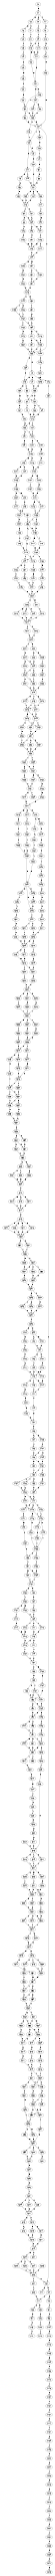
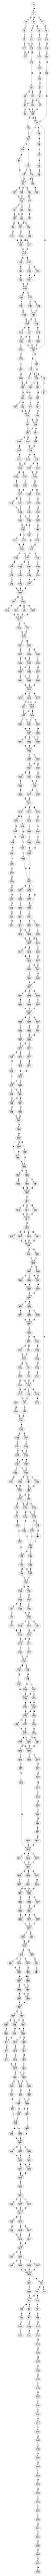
  strict digraph {
    S0
    S1
    S2
    S3
    S4
    S5
    S6
    S7
    S8
    S9
    S10
    S11
    S12
    S13
    S14
    S15
    S16
    S17
    S18
    S19
    S20
    S21
    S22
    S23
    S24
    S25
    S26
    S27
    S28
    S29
    S30
    S31
    S32
    S33
    S34
    S35
    S36
    S37
    S38
    S39
    S40
    S41
    S42
    S43
    S44
    S45
    S46
    S47
    S48
    S49
    S50
    S51
    S52
    S53
    S54
    S55
    S56
    S57
    S58
    S59
    S60
    S61
    S62
    S63
    S64
    S65
    S66
    S67
    S68
    S69
    S70
    S71
    S72
    S73
    S74
    S75
    S76
    S77
    S78
    S80
    S81
    S82
    S83
    S84
    S85
    S86
    S87
    S88
    S89
    S90
    S91
    S92
    S93
    S94
    S95
    S96
    S97
    S98
    S99
    S100
    S101
    S102
    S103
    S104
    S105
    S106
    S107
    S108
    S109
    S110
    S111
    S112
    S113
    S114
    S115
    S116
    S117
    S118
    S119
    S120
    S121
    S122
    S123
    S124
    S125
    S126
    S127
    S128
    S129
    S130
    S131
    S132
    S133
    S134
    S135
    S136
    S137
    S138
    S139
    S140
    S141
    S142
    S143
    S144
    S145
    S146
    S147
    S148
    S149
    S150
    S151
    S152
    S153
    S154
    S155
    S156
    S157
    S158
    S159
    S160
    S161
    S162
    S163
    S164
    S165
    S166
    S167
    S168
    S169
    S170
    S171
    S172
    S173
    S174
    S175
    S176
    S177
    S178
    S179
    S180
    S181
    n182 [label=S882]
    S183
    S184
    S185
    S186
    S187
    S188
    S189
    S190
    S191
    S192
    S193
    S194
    S195
    S196
    S197
    S198
    S199
    S200
    S201
    S202
    S203
    S204
    S205
    S206
    S207
    S208
    S209
    S210
    S211
    S212
    S213
    S214
    S215
    S216
    S217
    S218
    S219
    S220
    S221
    S222
    S223
    S224
    S225
    S226
    S227
    S228
    S229
    S230
    S231
    S232
    S233
    S234
    S235
    S236
    S237
    S238
    S239
    S240
    S241
    S242
    S243
    S244
    S245
    S246
    S247
    S248
    S249
    S250
    S251
    S252
    S253
    S254
    S255
    S256
    S257
    S258
    S259
    S260
    S261
    S262
    S263
    S264
    S265
    S266
    S267
    S268
    S269
    S270
    S271
    S272
    S273
    S274
    S275
    S276
    S277
    S278
    S279
    S280
    S281
    S282
    S283
    S284
    S285
    S286
    S287
    S288
    S289
    S290
    S291
    S292
    S293
    S294
    S295
    S296
    S297
    S298
    S299
    S300
    S301
    S302
    S303
    S304
    S305
    S306
    S307
    S308
    S309
    S310
    S311
    S312
    S313
    S314
    S315
    S316
    S317
    S318
    S319
    S320
    S321
    S322
    S323
    S324
    S325
    S326
    S327
    S328
    S329
    S330
    S331
    S332
    S333
    S334
    S335
    S336
    S337
    S338
    S339
    S340
    S341
    S342
    S343
    S344
    S345
    S346
    S347
    S348
    S349
    S350
    S351
    S352
    S353
    S354
    S355
    S356
    S357
    S358
    S359
    S360
    S361
    S362
    S363
    S364
    S365
    S366
    S367
    S368
    S369
    S370
    S371
    S372
    S373
    S374
    S375
    S376
    S377
    S378
    S379
    S380
    S381
    S382
    S383
    S384
    S385
    S386
    S387
    S388
    S389
    S390
    S391
    S392
    S393
    S394
    S395
    S396
    S397
    S398
    S399
    S400
    S401
    S402
    S403
    S404
    S405
    S406
    S407
    S408
    S409
    S410
    S411
    S412
    S413
    S414
    S415
    S416
    S417
    S418
    S419
    S420
    S421
    S422
    S423
    S424
    S425
    S426
    S427
    S428
    S429
    S430
    S431
    S432
    S433
    S434
    S435
    S436
    S437
    S438
    S439
    S440
    S441
    S442
    S443
    S444
    S445
    S446
    S447
    S448
    S449
    S450
    S451
    S452
    S453
    S454
    S455
    S456
    S457
    S458
    S459
    S460
    S461
    S462
    S463
    S464
    S465
    S466
    S467
    S468
    S469
    S470
    S471
    S472
    S473
    S474
    S475
    S476
    S477
    S478
    S479
    S480
    S481
    S482
    S483
    S484
    S485
    S486
    S487
    S488
    S489
    S490
    S491
    S492
    S493
    S494
    S495
    S496
    S497
    S498
    S499
    S500
    S501
    S502
    S503
    S504
    S505
    S506
    S507
    S509
    S510
    S513
    S514
    S511
    S515
    S512
    S516
    S517
    S518
    S519
    S520
    S521
    S522
    S523
    S524
    S525
    S526
    S527
    S528
    S529
    S530
    S531
    S532
    S533
    S534
    S535
    S536
    S537
    S538
    S539
    S540
    S541
    S542
    S543
    S544
    S545
    S546
    S547
    S548
    S549
    S550
    S551
    S552
    S553
    S554
    S555
    S556
    S557
    S558
    S559
    S560
    S561
    S562
    S563
    S564
    S565
    S566
    S567
    S568
    S569
    S570
    S571
    S572
    S573
    S574
    S575
    S576
    S577
    S578
    S579
    S580
    S581
    S582
    S583
    S584
    S585
    S586
    S587
    S588
    S589
    S590
    S591
    S592
    S593
    S594
    S595
    S596
    S597
    S598
    S599
    S600
    S601
    S602
+   S603
    S604
    S605
    S606
    S607
    S608
    S609
    S610
    S611
    S612
    S613
    S614
    S615
    S616
    S617
    S618
    S619
    S620
    S621
    S622
    S623
    S624
    S626
    S625
    S627
    S628
    S0 -> S1 [label=K]
    S1 -> S2 [label=A]
    S1 -> S3 [label=D]
    S1 -> S4 [label=S]
    S2 -> S5 [label=V]
    S3 -> S6 [label=F]
    S3 -> S7 [label=Y]
    S4 -> S8 [label=K]
    S5 -> S9 [label=V]
    S6 -> S10 [label=L]
    S7 -> S11 [label=I]
    S8 -> S12 [label=Y]
    S9 -> S13 [label=W]
    S9 -> S14 [label=L]
    S10 -> S15 [label=Y]
    S11 -> S13 [label=W]
    S12 -> S16 [label=N]
    S13 -> S17 [label=D]
    S13 -> S18 [label=E]
    S14 -> S17 [label=D]
    S15 -> S19 [label=I]
    S16 -> S20 [label=S]
-   S17 -> S21 [label=F]
    S18 -> S21 [label=F]
    S19 -> S22 [label=G]
    S20 -> S23 [label=F]
    S21 -> S24 [label=R]
    S21 -> S25 [label=K]
    S22 -> S26 [label=H]
    S23 -> S27 [label=F]
    S24 -> S28 [label=N]
    S24 -> S29 [label=V]
    S25 -> S30 [label=Y]
    S26 -> S31 [label=L]
    S27 -> S32 [label=P]
    S27 -> S33 [label=L]
    S27 -> S34 [label=V]
    S28 -> S35 [label=L]
    S29 -> S35 [label=L]
    S30 -> S35 [label=L]
    S30 -> S36 [label=V]
    S31 -> S37 [label=F]
    S32 -> S38 [label=R]
    S33 -> S39 [label=D]
    S33 -> S40 [label=F]
    S34 -> S41 [label=R]
    S34 -> S42 [label=Q]
    S35 -> S27 [label=F]
    S35 -> S43 [label=L]
    S36 -> S27 [label=F]
    S37 -> S30 [label=Y]
    S38 -> S44 [label=I]
    S39 -> S45 [label=P]
    S40 -> S45 [label=P]
    S40 -> S46 [label=A]
    S40 -> S47 [label=D]
    S41 -> S48 [label=D]
    S41 -> S49 [label=S]
    S42 -> S50 [label=R]
    S43 -> S34 [label=V]
    S44 -> S51 [label=K]
    S45 -> S52 [label=R]
    S45 -> S53 [label=S]
    S46 -> S54 [label=I]
    S47 -> S55 [label=D]
    S48 -> S56 [label=G]
    S49 -> S57 [label=N]
    S50 -> S57 [label=N]
    S51 -> S58 [label=N]
    S52 -> S59 [label=H]
    S53 -> S60 [label=D]
    S54 -> S61 [label=L]
    S55 -> S60 [label=D]
    S55 -> S62 [label=K]
    S56 -> S63 [label=P]
    S57 -> S64 [label=A]
    S57 -> S65 [label=T]
    S57 -> S66 [label=C]
    S58 -> S57 [label=N]
    S59 -> S67 [label=P]
    S60 -> S68 [label=K]
    S60 -> S69 [label=V]
    S61 -> S70 [label=D]
    S61 -> S71 [label=G]
    S62 -> S72 [label=I]
    S63 -> S73 [label=T]
    S64 -> S73 [label=T]
    S65 -> S73 [label=T]
    S66 -> S74 [label=I]
    S67 -> S75 [label=K]
    S68 -> S76 [label=R]
    S69 -> S76 [label=R]
    S70 -> S77 [label=L]
    S70 -> S78 [label=F]
    S72 -> S76 [label=R]
    S73 -> S80 [label=S]
    S73 -> S81 [label=L]
    S74 -> S82 [label=V]
    S75 -> S83 [label=A]
    S76 -> S83 [label=A]
    S76 -> S84 [label=I]
    S77 -> S85 [label=R]
    S77 -> S86 [label=C]
    S78 -> S87 [label=Y]
    S80 -> S88 [label=D]
    S80 -> S89 [label=G]
    S81 -> S89 [label=G]
    S82 -> S90 [label=E]
    S83 -> S91 [label=L]
    S83 -> S92 [label=I]
    S84 -> S92 [label=I]
    S85 -> S93 [label=C]
    S86 -> S94 [label=P]
    S87 -> S95 [label=L]
    S88 -> S96 [label=L]
    S89 -> S97 [label=N]
    S89 -> S98 [label=A]
    S90 -> S97 [label=N]
    S91 -> S99 [label=E]
    S92 -> S100 [label=T]
    S92 -> S101 [label=K]
    S93 -> S102 [label=S]
    S94 -> S103 [label=L]
    S95 -> S104 [label=D]
    S96 -> S105 [label=P]
    S97 -> S106 [label=L]
    S98 -> S107 [label=M]
    S99 -> S108 [label=F]
    S100 -> S109 [label=E]
    S101 -> S108 [label=F]
    S102 -> S110 [label=S]
    S103 -> S111 [label=L]
    S104 -> S112 [label=N]
    S105 -> S113 [label=E]
    S106 -> S113 [label=E]
    S106 -> S114 [label=L]
    S107 -> S113 [label=E]
    S108 -> S115 [label=H]
    S108 -> S116 [label=K]
    S109 -> S117 [label=R]
    S112 -> S118 [label=R]
    S113 -> S119 [label=L]
    S114 -> S119 [label=L]
    S115 -> S120 [label=L]
    S115 -> S121 [label=R]
    S116 -> S122 [label=A]
    S117 -> S122 [label=A]
    S118 -> S123 [label=R]
    S119 -> S124 [label=H]
    S119 -> S125 [label=F]
    S120 -> S126 [label=Q]
    S121 -> S126 [label=Q]
    S122 -> S127 [label=R]
    S122 -> S128 [label=E]
    S123 -> S129 [label=H]
    S124 -> S130 [label=S]
    S124 -> S131 [label=T]
    S125 -> S132 [label=F]
    S126 -> S133 [label=A]
    S127 -> S134 [label=V]
    S128 -> S135 [label=F]
    S129 -> S136 [label=L]
    S130 -> S137 [label=T]
    S131 -> S137 [label=T]
    S132 -> S138 [label=Q]
    S133 -> S139 [label=P]
    S133 -> S140 [label=H]
    S134 -> S141 [label=Q]
    S135 -> S141 [label=Q]
    S136 -> S142 [label=A]
    S137 -> S143 [label=P]
    S138 -> S143 [label=P]
    S139 -> S144 [label=V]
    S140 -> S145 [label=P]
    S141 -> S146 [label=E]
    S141 -> S147 [label=T]
    S142 -> S148 [label=I]
    S143 -> S149 [label=W]
    S143 -> S150 [label=F]
    S144 -> S151 [label=Q]
    S145 -> S152 [label=G]
    S146 -> S153 [label=S]
    S147 -> S153 [label=S]
    S148 -> S154 [label=K]
    S149 -> S155 [label=S]
    S149 -> S156 [label=G]
    S150 -> S157 [label=I]
    S151 -> S158 [label=S]
    S152 -> S159 [label=Q]
    S153 -> S158 [label=S]
    S153 -> S160 [label=T]
    S154 -> S161 [label=V]
    S155 -> S162 [label=S]
    S156 -> S162 [label=S]
    S157 -> S163 [label=A]
    S158 -> S164 [label=G]
    S158 -> S165 [label=P]
    S159 -> S166 [label=A]
    S160 -> S165 [label=P]
    S161 -> S167 [label=L]
    S162 -> S168 [label=V]
    S162 -> S169 [label=C]
    S163 -> S169 [label=C]
    S164 -> S170 [label=A]
    S165 -> S171 [label=E]
    S165 -> S172 [label=S]
    S166 -> S173 [label=L]
    S167 -> S174 [label=C]
    S168 -> S175 [label=Q]
    S169 -> S176 [label=L]
    S169 -> S177 [label=E]
    S170 -> S178 [label=S]
    S170 -> S179 [label=I]
    S171 -> S180 [label=F]
    S172 -> S180 [label=F]
    S173 -> S170 [label=A]
    S174 -> S181 [label=S]
    S175 -> n182 [label=A]
    S176 -> S183 [label=C]
    S177 -> S183 [label=C]
    S177 -> S184 [label=P]
    S178 -> S185 [label=V]
    S179 -> S186 [label=R]
    S179 -> S187 [label=L]
    S180 -> S179 [label=I]
    S180 -> S188 [label=V]
    S181 -> S189 [label=G]
    n182 -> S33 [label=L]
    S183 -> S33 [label=L]
    S183 -> S190 [label=V]
    S184 -> S33 [label=L]
    S185 -> S191 [label=E]
    S186 -> S192 [label=Y]
    S187 -> S193 [label=K]
    S188 -> S194 [label=E]
    S189 -> S195 [label=S]
    S190 -> S196 [label=L]
    S191 -> S197 [label=L]
    S192 -> S198 [label=V]
    S193 -> S197 [label=L]
    S194 -> S199 [label=V]
    S195 -> S200 [label=L]
    S196 -> S201 [label=S]
    S197 -> S202 [label=D]
    S198 -> S202 [label=D]
    S199 -> S203 [label=S]
    S200 -> S204 [label=G]
    S201 -> S205 [label=K]
    S202 -> S206 [label=L]
    S202 -> S207 [label=H]
    S203 -> S202 [label=D]
    S204 -> S208 [label=I]
    S205 -> S55 [label=D]
    S206 -> S209 [label=D]
    S206 -> S210 [label=H]
    S206 -> S211 [label=A]
    S207 -> S212 [label=Y]
    S208 -> S213 [label=N]
    S209 -> S214 [label=T]
    S210 -> S214 [label=T]
    S211 -> S214 [label=T]
    S212 -> S214 [label=T]
    S213 -> S215 [label=G]
    S214 -> S216 [label=L]
    S214 -> S217 [label=Y]
    S215 -> S218 [label=S]
    S216 -> S219 [label=L]
    S217 -> S219 [label=L]
    S218 -> S220 [label=V]
    S219 -> S221 [label=S]
    S219 -> S222 [label=E]
    S220 -> S223 [label=I]
    S221 -> S224 [label=Q]
    S222 -> S225 [label=F]
    S222 -> S226 [label=D]
    S223 -> S227 [label=C]
    S224 -> S228 [label=Q]
    S224 -> S229 [label=K]
    S225 -> S230 [label=I]
    S226 -> S229 [label=K]
    S227 -> S231 [label=S]
    S228 -> S232 [label=Y]
    S229 -> S232 [label=Y]
    S229 -> S233 [label=C]
    S230 -> S234 [label=K]
    S231 -> S235 [label=L]
    S232 -> S236 [label=S]
    S232 -> S237 [label=T]
    S233 -> S236 [label=S]
    S234 -> S238 [label=L]
    S235 -> S239 [label=D]
    S236 -> S240 [label=G]
    S237 -> S240 [label=G]
    S238 -> S240 [label=G]
    S239 -> S241 [label=L]
    S240 -> S242 [label=A]
    S240 -> S243 [label=V]
    S240 -> S244 [label=D]
    S241 -> S245 [label=F]
    S242 -> S246 [label=V]
    S243 -> S246 [label=V]
    S243 -> S247 [label=I]
    S244 -> S246 [label=V]
    S246 -> S248 [label=E]
    S246 -> S249 [label=L]
    S247 -> S249 [label=L]
    S248 -> S250 [label=L]
    S248 -> S251 [label=V]
    S249 -> S251 [label=V]
    S249 -> S252 [label=I]
    S250 -> S253 [label=R]
    S251 -> S254 [label=K]
    S252 -> S254 [label=K]
    S253 -> S255 [label=V]
    S254 -> S255 [label=V]
    S254 -> S256 [label=C]
    S254 -> S257 [label=A]
    S255 -> S258 [label=Q]
    S256 -> S258 [label=Q]
    S257 -> S258 [label=Q]
    S258 -> S259 [label=V]
    S258 -> S260 [label=I]
    S259 -> S261 [label=L]
    S260 -> S261 [label=L]
    S260 -> S262 [label=A]
    S261 -> S263 [label=A]
    S261 -> S264 [label=E]
    S262 -> S265 [label=G]
    S263 -> S266 [label=F]
    S264 -> S267 [label=L]
    S265 -> S267 [label=L]
    S266 -> S268 [label=H]
    S267 -> S269 [label=V]
    S267 -> S270 [label=Q]
    S268 -> S271 [label=F]
    S270 -> S271 [label=F]
    S271 -> S272 [label=Q]
    S271 -> S273 [label=H]
    S271 -> S274 [label=P]
    S272 -> S275 [label=H]
    S272 -> S276 [label=C]
    S273 -> S277 [label=A]
    S274 -> S278 [label=I]
    S275 -> S279 [label=R]
    S276 -> S280 [label=G]
    S277 -> S281 [label=T]
    S278 -> S282 [label=I]
    S279 -> S283 [label=Q]
    S280 -> S284 [label=S]
    S281 -> S285 [label=T]
    S282 -> S286 [label=V]
    S283 -> S287 [label=P]
    S284 -> S288 [label=S]
    S285 -> S289 [label=A]
    S286 -> S289 [label=A]
    S287 -> S290 [label=S]
    S288 -> S291 [label=Q]
    S289 -> S291 [label=Q]
    S290 -> S292 [label=L]
    S291 -> S293 [label=Q]
    S291 -> S294 [label=N]
    S291 -> S295 [label=K]
    S292 -> S296 [label=N]
    S293 -> S297 [label=I]
    S294 -> S298 [label=V]
    S295 -> S299 [label=R]
    S296 -> S300 [label=A]
    S297 -> S301 [label=V]
    S297 -> S302 [label=T]
    S298 -> S303 [label=S]
    S299 -> S293 [label=Q]
    S300 -> S304 [label=P]
    S301 -> S305 [label=I]
    S302 -> S306 [label=L]
    S303 -> S307 [label=L]
    S304 -> S308 [label=P]
    S305 -> S309 [label=N]
    S306 -> S309 [label=N]
    S306 -> S310 [label=D]
    S307 -> S311 [label=Q]
    S308 -> S312 [label=A]
    S309 -> S313 [label=A]
    S309 -> S314 [label=G]
    S310 -> S315 [label=S]
    S311 -> S316 [label=M]
    S312 -> S317 [label=P]
    S313 -> S318 [label=H]
    S314 -> S318 [label=H]
    S315 -> S319 [label=A]
    S316 -> S309 [label=N]
    S317 -> S306 [label=L]
    S318 -> S320 [label=S]
    S318 -> S321 [label=T]
    S319 -> S321 [label=T]
    S320 -> S322 [label=S]
    S321 -> S323 [label=P]
    S322 -> S324 [label=L]
    S323 -> S324 [label=L]
    S324 -> S325 [label=D]
    S324 -> S326 [label=K]
    S324 -> S327 [label=Q]
    S325 -> S328 [label=G]
    S326 -> S329 [label=S]
    S327 -> S330 [label=R]
    S328 -> S331 [label=I]
    S329 -> S331 [label=I]
    S330 -> S331 [label=I]
    S331 -> S332 [label=V]
    S331 -> S333 [label=F]
    S331 -> S334 [label=L]
    S332 -> S335 [label=A]
    S333 -> S336 [label=S]
    S334 -> S337 [label=N]
    S335 -> S338 [label=A]
    S336 -> S339 [label=S]
    S337 -> S338 [label=A]
    S338 -> S340 [label=L]
    S338 -> S341 [label=I]
    S339 -> S340 [label=L]
    S340 -> S342 [label=T]
    S340 -> S343 [label=P]
    S341 -> S344 [label=S]
    S342 -> S345 [label=G]
    S343 -> S346 [label=N]
    S344 -> S347 [label=E]
    S345 -> S348 [label=D]
    S346 -> S349 [label=I]
    S347 -> S348 [label=D]
    S348 -> S349 [label=I]
    S348 -> S350 [label=V]
    S349 -> S351 [label=T]
    S349 -> S352 [label=I]
    S350 -> S351 [label=T]
    S351 -> S353 [label=Y]
    S351 -> S354 [label=F]
    S352 -> S353 [label=Y]
    S353 -> S355 [label=T]
    S354 -> S356 [label=M]
    S355 -> S357 [label=G]
    S356 -> S357 [label=G]
    S357 -> S358 [label=C]
-   S358 -> S359 [label=G]
+   S360 -> S359 [label=G]
    S358 -> S360 [label=A]
    S359 -> S361 [label=R]
    S360 -> S361 [label=R]
    S360 -> S362 [label=K]
    S361 -> S363 [label=C]
    S362 -> S363 [label=C]
    S363 -> S364 [label=A]
    S363 -> S365 [label=G]
    S364 -> S366 [label=A]
    S365 -> S367 [label=L]
    S365 -> S368 [label=S]
    S366 -> S369 [label=E]
    S367 -> S369 [label=E]
    S368 -> S369 [label=E]
    S369 -> S370 [label=L]
    S370 -> S371 [label=D]
    S370 -> S372 [label=E]
    S370 -> S373 [label=G]
    S371 -> S374 [label=T]
    S372 -> S374 [label=T]
    S373 -> S374 [label=T]
    S374 -> S375 [label=D]
    S375 -> S376 [label=A]
    S375 -> S377 [label=E]
    S375 -> S378 [label=R]
    S375 -> S379 [label=D]
    S376 -> S380 [label=N]
    S377 -> S380 [label=N]
    S378 -> S380 [label=N]
    S379 -> S380 [label=N]
    S380 -> S381 [label=G]
    S380 -> S382 [label=K]
    S381 -> S383 [label=I]
    S382 -> S383 [label=I]
    S383 -> S384 [label=Y]
    S383 -> S385 [label=F]
    S384 -> S386 [label=L]
    S384 -> S387 [label=K]
    S384 -> S388 [label=S]
    S385 -> S387 [label=K]
    S386 -> S389 [label=P]
    S387 -> S390 [label=Q]
    S388 -> S389 [label=P]
    S389 -> S391 [label=C]
    S390 -> S391 [label=C]
    S391 -> S392 [label=Y]
    S391 -> S393 [label=F]
    S392 -> S394 [label=P]
    S393 -> S395 [label=S]
    S393 -> S396 [label=A]
    S394 -> S397 [label=C]
    S395 -> S397 [label=C]
    S396 -> S397 [label=C]
    S397 -> S398 [label=L]
    S398 -> S399 [label=P]
    S398 -> S400 [label=F]
    S399 -> S401 [label=H]
    S399 -> S402 [label=C]
    S400 -> S403 [label=F]
    S401 -> S404 [label=T]
    S402 -> S404 [label=T]
    S403 -> S405 [label=L]
    S404 -> S406 [label=A]
    S404 -> S407 [label=T]
    S405 -> S408 [label=M]
    S406 -> S409 [label=V]
    S407 -> S410 [label=K]
    S408 -> S411 [label=G]
    S409 -> S412 [label=R]
    S409 -> S413 [label=K]
    S410 -> S413 [label=K]
    S411 -> S413 [label=K]
    S412 -> S414 [label=R]
    S413 -> S414 [label=R]
    S413 -> S415 [label=I]
    S413 -> S416 [label=K]
    S414 -> S417 [label=Y]
    S415 -> S417 [label=Y]
    S416 -> S418 [label=F]
    S417 -> S419 [label=Y]
-   S418 -> S420 [label=F]
    S419 -> S421 [label=R]
    S420 -> S422 [label=F]
    S421 -> S423 [label=P]
    S422 -> S421 [label=R]
    S423 -> S424 [label=G]
    S423 -> S425 [label=A]
    S424 -> S426 [label=V]
    S425 -> S427 [label=L]
    S426 -> S428 [label=L]
    S427 -> S428 [label=L]
    S427 -> S429 [label=M]
    S428 -> S430 [label=R]
    S428 -> S431 [label=T]
    S429 -> S431 [label=T]
    S430 -> S432 [label=V]
    S431 -> S432 [label=V]
    S431 -> S433 [label=I]
    S432 -> S434 [label=C]
    S432 -> S435 [label=K]
    S432 -> S436 [label=V]
    S433 -> S437 [label=A]
    S434 -> S438 [label=G]
    S435 -> S439 [label=D]
    S436 -> S438 [label=G]
    S437 -> S439 [label=D]
    S438 -> S440 [label=Q]
    S438 -> S441 [label=G]
    S439 -> S441 [label=G]
    S440 -> S442 [label=G]
    S441 -> S442 [label=G]
    S441 -> S443 [label=L]
    S441 -> S444 [label=D]
    S442 -> S445 [label=S]
    S442 -> S446 [label=H]
    S443 -> S445 [label=S]
    S444 -> S447 [label=C]
    S445 -> S448 [label=S]
    S445 -> S449 [label=K]
    S446 -> S450 [label=N]
    S447 -> S451 [label=E]
    S448 -> S452 [label=Q]
    S449 -> S453 [label=V]
    S450 -> S453 [label=V]
    S451 -> S454 [label=L]
    S452 -> S453 [label=V]
    S453 -> S455 [label=C]
    S453 -> S456 [label=S]
    S454 -> S455 [label=C]
    S455 -> S457 [label=V]
    S456 -> S458 [label=I]
    S457 -> S459 [label=Q]
    S457 -> S460 [label=H]
    S458 -> S459 [label=Q]
    S459 -> S461 [label=V]
    S460 -> S461 [label=V]
    S461 -> S462 [label=P]
    S461 -> S463 [label=G]
    S462 -> S464 [label=P]
    S463 -> S465 [label=S]
    S464 -> S466 [label=V]
    S465 -> S467 [label=K]
    S465 -> S468 [label=E]
    S466 -> S469 [label=L]
    S467 -> S470 [label=V]
    S468 -> S469 [label=L]
    S469 -> S471 [label=L]
    S469 -> S472 [label=V]
    S469 -> S473 [label=I]
    S470 -> S474 [label=M]
    S471 -> S475 [label=Q]
    S472 -> S475 [label=Q]
    S473 -> S476 [label=E]
    S474 -> S476 [label=E]
    S475 -> S477 [label=Q]
    S475 -> S478 [label=K]
    S476 -> S478 [label=K]
    S477 -> S479 [label=V]
    S478 -> S480 [label=I]
    S479 -> S481 [label=L]
    S480 -> S481 [label=L]
    S481 -> S482 [label=E]
    S481 -> S483 [label=L]
    S482 -> S484 [label=A]
    S483 -> S485 [label=N]
    S484 -> S486 [label=P]
    S485 -> S487 [label=I]
    S485 -> S488 [label=M]
    S486 -> S489 [label=P]
    S486 -> S490 [label=A]
    S487 -> S486 [label=P]
    S487 -> S491 [label=S]
    S488 -> S486 [label=P]
    S489 -> S492 [label=D]
    S489 -> S493 [label=E]
    S490 -> S492 [label=D]
    S491 -> S489 [label=P]
    S492 -> S494 [label=Q]
    S492 -> S495 [label=W]
    S493 -> S496 [label=L]
    S494 -> S497 [label=L]
    S495 -> S497 [label=L]
    S496 -> S498 [label=P]
    S497 -> S499 [label=H]
    S497 -> S500 [label=S]
    S497 -> S501 [label=N]
    S498 -> S500 [label=S]
    S499 -> S502 [label=R]
    S500 -> S502 [label=R]
    S500 -> S503 [label=K]
    S501 -> S502 [label=R]
    S502 -> S504 [label=S]
    S502 -> S505 [label=V]
    S503 -> S506 [label=I]
    S504 -> S507 [label=T]
    S506 -> S509 [label=V]
    S507 -> S510 [label=G]
    S509 -> S513 [label=G]
    S510 -> S514 [label=E]
    S513 -> S515 [label=P]
    S514 -> S516 [label=V]
    S511 -> S515 [label=P]
    S515 -> S517 [label=G]
    S515 -> S518 [label=P]
    S515 -> S519 [label=S]
    S512 -> S515 [label=P]
    S516 -> S520 [label=C]
    S517 -> S521 [label=S]
    S518 -> S521 [label=S]
    S519 -> S521 [label=S]
    S520 -> S522 [label=S]
    S521 -> S523 [label=E]
    S521 -> S524 [label=D]
    S521 -> S525 [label=G]
    S522 -> S526 [label=P]
    S523 -> S527 [label=V]
    S524 -> S528 [label=R]
    S525 -> S529 [label=I]
    S526 -> S530 [label=A]
    S527 -> S531 [label=K]
    S527 -> S532 [label=T]
    S528 -> S532 [label=T]
    S529 -> S532 [label=T]
    S530 -> S511 [label=A]
    S531 -> S533 [label=Q]
    S532 -> S534 [label=Y]
    S532 -> S535 [label=F]
    S533 -> S536 [label=V]
    S534 -> S537 [label=G]
    S535 -> S537 [label=G]
    S536 -> S538 [label=Q]
    S537 -> S538 [label=Q]
    S537 -> S539 [label=L]
    S537 -> S540 [label=M]
    S538 -> S541 [label=V]
    S539 -> S541 [label=V]
    S540 -> S541 [label=V]
    S541 -> S542 [label=A]
    S541 -> S543 [label=V]
    S542 -> S544 [label=A]
    S543 -> S544 [label=A]
    S544 -> S545 [label=R]
    S544 -> S546 [label=D]
    S545 -> S547 [label=K]
    S546 -> S548 [label=V]
    S546 -> S549 [label=T]
    S546 -> S550 [label=L]
    S547 -> S551 [label=I]
    S548 -> S552 [label=L]
    S549 -> S553 [label=C]
    S550 -> S552 [label=L]
    S551 -> S554 [label=H]
    S552 -> S554 [label=H]
    S553 -> S555 [label=Y]
    S554 -> S556 [label=A]
    S554 -> S557 [label=S]
    S555 -> S557 [label=S]
    S556 -> S558 [label=L]
    S556 -> S559 [label=F]
    S557 -> S558 [label=L]
    S558 -> S560 [label=L]
    S559 -> S560 [label=L]
    S560 -> S561 [label=S]
    S560 -> S562 [label=A]
    S561 -> S563 [label=L]
    S561 -> S564 [label=N]
    S562 -> S563 [label=L]
    S562 -> S565 [label=A]
    S563 -> S566 [label=P]
    S563 -> S567 [label=N]
    S564 -> S566 [label=P]
    S565 -> S568 [label=C]
    S566 -> S569 [label=R]
    S566 -> S570 [label=S]
    S567 -> S571 [label=G]
    S568 -> S571 [label=G]
    S569 -> S572 [label=K]
    S570 -> S573 [label=N]
    S571 -> S574 [label=A]
    S572 -> S575 [label=E]
    S573 -> S576 [label=Y]
    S574 -> S577 [label=P]
    S575 -> S578 [label=V]
    S576 -> S579 [label=C]
    S577 -> S579 [label=C]
    S578 -> S580 [label=V]
    S579 -> S580 [label=V]
    S579 -> S581 [label=L]
    S580 -> S582 [label=V]
    S580 -> S583 [label=L]
    S581 -> S583 [label=L]
    S581 -> S584 [label=T]
    S582 -> S585 [label=T]
    S583 -> S586 [label=K]
    S584 -> S587 [label=L]
    S585 -> S588 [label=V]
    S586 -> S588 [label=V]
    S586 -> S589 [label=I]
    S587 -> S590 [label=R]
    S588 -> S591 [label=R]
    S588 -> S592 [label=Q]
    S589 -> S592 [label=Q]
    S590 -> S593 [label=S]
    S591 -> S594 [label=S]
    S592 -> S593 [label=S]
    S593 -> S595 [label=L]
    S593 -> S596 [label=H]
    S594 -> S597 [label=F]
    S595 -> S597 [label=F]
    S596 -> S597 [label=F]
    S597 -> S598 [label=L]
    S597 -> S599 [label=V]
    S597 -> S600 [label=Q]
    S598 -> S601 [label=C]
    S599 -> S602 [label=L]
    S600 -> S602 [label=L]
+   S601 -> S603 [label=D]
+   S602 -> S603 [label=D]
    S602 -> S604 [label=E]
+   S603 -> S605 [label=E]
    S604 -> S605 [label=E]
    S605 -> S606 [label=N]
    S606 -> S607 [label=S]
    S607 -> S608 [label=L]
    S607 -> S609 [label=Y]
    S607 -> S610 [label=I]
    S608 -> S611 [label=P]
    S609 -> S611 [label=P]
    S610 -> S611 [label=P]
    S611 -> S612 [label=L]
    S611 -> S613 [label=F]
    S612 -> S614 [label=A]
    S612 -> S615 [label=Q]
    S613 -> S616 [label=G]
    S614 -> S617 [label=R]
    S615 -> S618 [label=Q]
    S616 -> S618 [label=Q]
    S617 -> S619 [label=D]
    S618 -> S619 [label=D]
    S619 -> S620 [label=F]
    S619 -> S621 [label=L]
    S620 -> S622 [label=T]
    S620 -> S623 [label=L]
    S620 -> S624 [label=C]
    S622 -> S626 [label=L]
    S623 -> S626 [label=L]
    S624 -> S626 [label=L]
    S626 -> S61 [label=L]
    S626 -> S627 [label=I]
    S625 -> S626 [label=L]
    S627 -> S628 [label=S]
    S628 -> S77 [label=L]
  }
